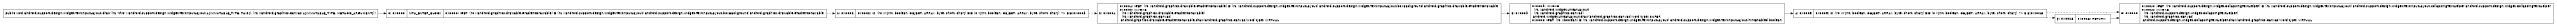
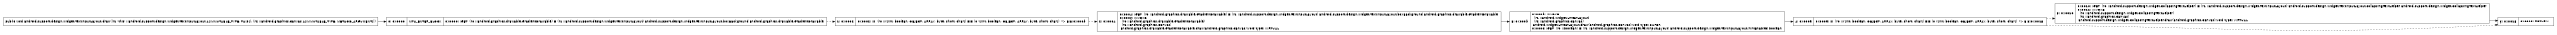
  digraph {
    fontname="DejaVu Sans"
    rankdir=LR
    node [fontname="DejaVu Sans" shape=record]
    edge [fontname="DejaVu Sans"]
    n1 [label="{0\:\ 0x0000|MTH_ENTER_BLOCK\l|0x0000: IGET  (r0 I:android.graphics.drawable.GradientDrawable) = (r1 I:android.support.design.widget.TextInputLayout) android.support.design.widget.TextInputLayout.boxBackground android.graphics.drawable.GradientDrawable \l}"]
    n2 [label="{1\:\ 0x0002|0x0002: IF  (r0 I:?[int, boolean, OBJECT, ARRAY, byte, short, char]) == (0 ?[int, boolean, OBJECT, ARRAY, byte, short, char])  \-\> B:3:0x0009 \l}"]
    n3 [label="{2\:\ 0x0004|0x0004: IGET  (r0 I:android.graphics.drawable.GradientDrawable) = (r1 I:android.support.design.widget.TextInputLayout) android.support.design.widget.TextInputLayout.boxBackground android.graphics.drawable.GradientDrawable \l0x0006: INVOKE  \l  (r0 I:android.graphics.drawable.GradientDrawable)\l  (r2 I:android.graphics.Canvas)\l android.graphics.drawable.GradientDrawable.draw(android.graphics.Canvas):void type: VIRTUAL \l}"]
    n4 [label="{3\:\ 0x0009|0x0009: INVOKE  \l  (r1 I:android.widget.LinearLayout)\l  (r2 I:android.graphics.Canvas)\l android.widget.LinearLayout.draw(android.graphics.Canvas):void type: SUPER \l0x000c: IGET  (r0 I:boolean) = (r1 I:android.support.design.widget.TextInputLayout) android.support.design.widget.TextInputLayout.hintEnabled boolean \l}"]
    n5 [label="{4\:\ 0x000e|0x000e: IF  (r0 I:?[int, boolean, OBJECT, ARRAY, byte, short, char]) == (0 ?[int, boolean, OBJECT, ARRAY, byte, short, char])  \-\> B:6:0x0015 \l}"]
    n6 [label="{5\:\ 0x0010|0x0010: IGET  (r0 I:android.support.design.widget.CollapsingTextHelper) = (r1 I:android.support.design.widget.TextInputLayout) android.support.design.widget.TextInputLayout.collapsingTextHelper android.support.design.widget.CollapsingTextHelper \l0x0012: INVOKE  \l  (r0 I:android.support.design.widget.CollapsingTextHelper)\l  (r2 I:android.graphics.Canvas)\l android.support.design.widget.CollapsingTextHelper.draw(android.graphics.Canvas):void type: VIRTUAL \l}"]
    n7 [label="{6\:\ 0x0015|0x0015: RETURN   \l}"]
    n8 [label="{public void android.support.design.widget.TextInputLayout.draw((r1 'this' I:android.support.design.widget.TextInputLayout A[IMMUTABLE_TYPE, THIS]), (r2 I:android.graphics.Canvas A[IMMUTABLE_TYPE, METHOD_ARGUMENT])) }"]
    n1 -> n2 [style=dashed]
    n2 -> n3 [style=dashed]
    n3 -> n4
    n4 -> n5
    n5 -> n6 [style=dashed]
    n5 -> n7 [style=dashed]
-   n7 -> n6
+   n6 -> n7
    n8 -> n1
  }
